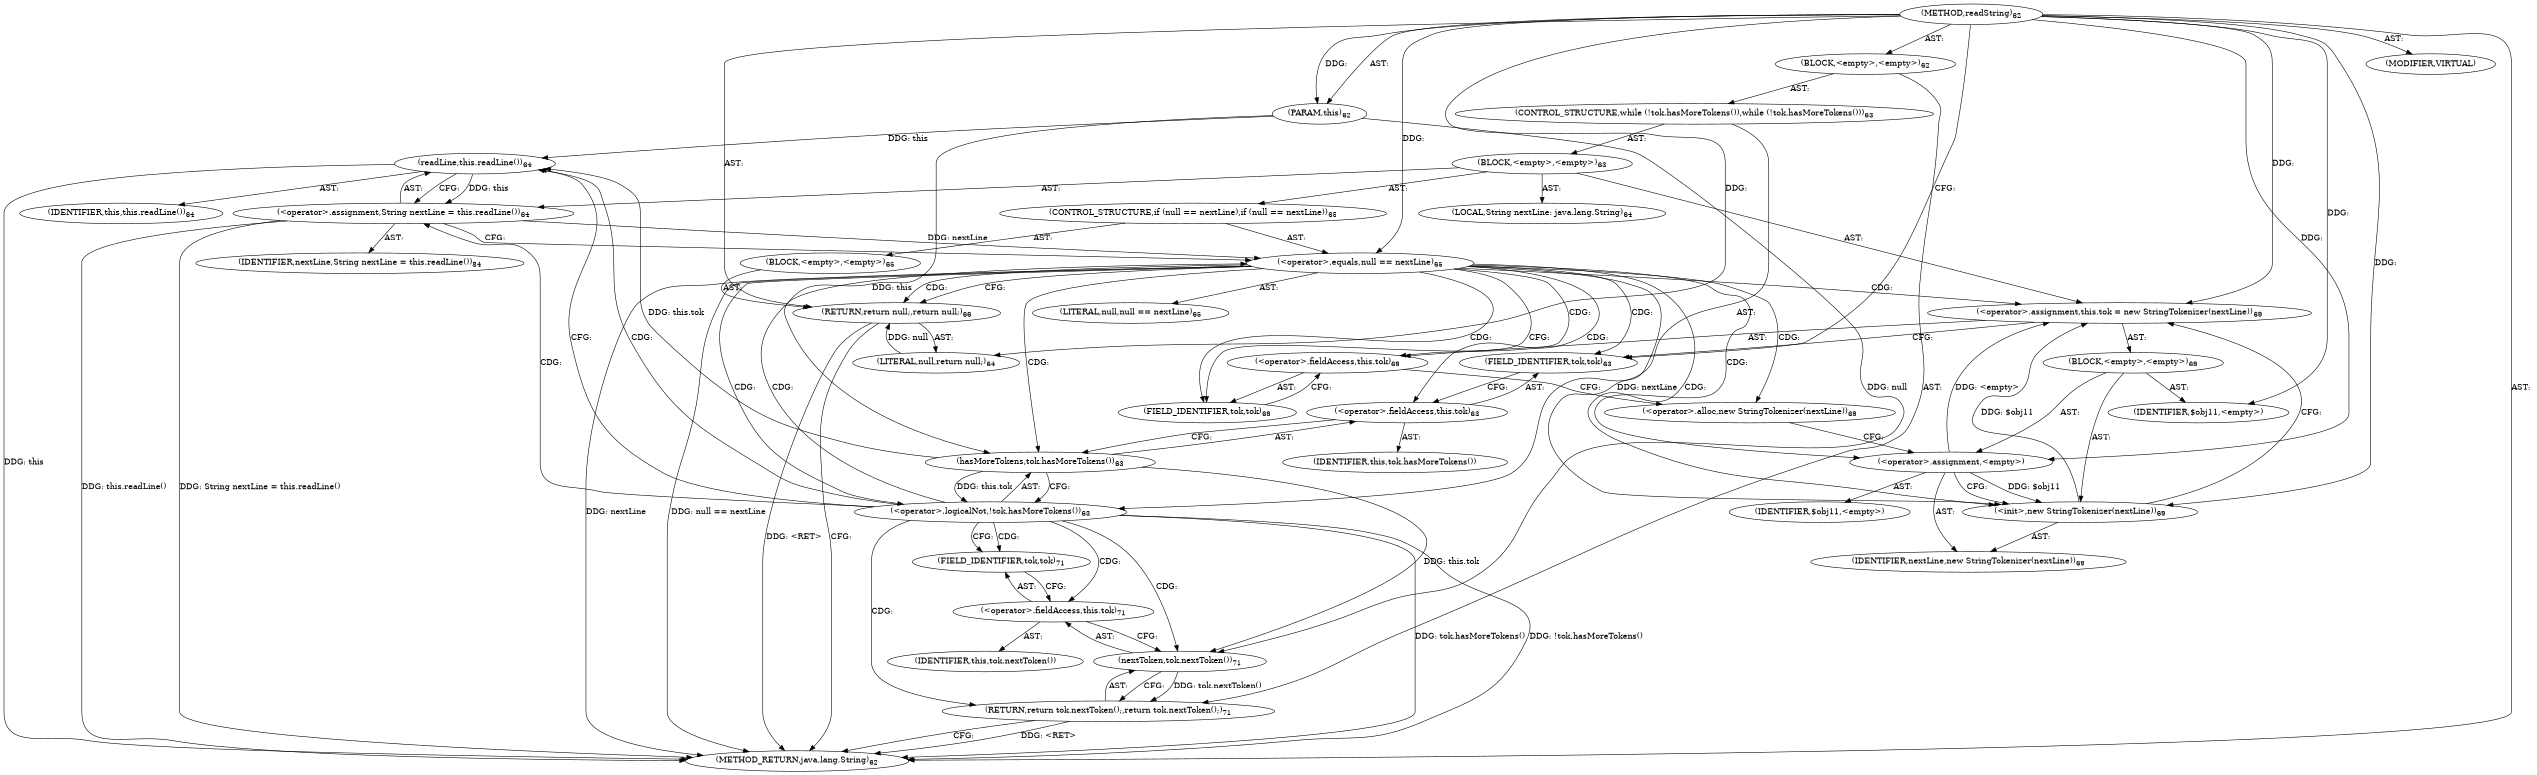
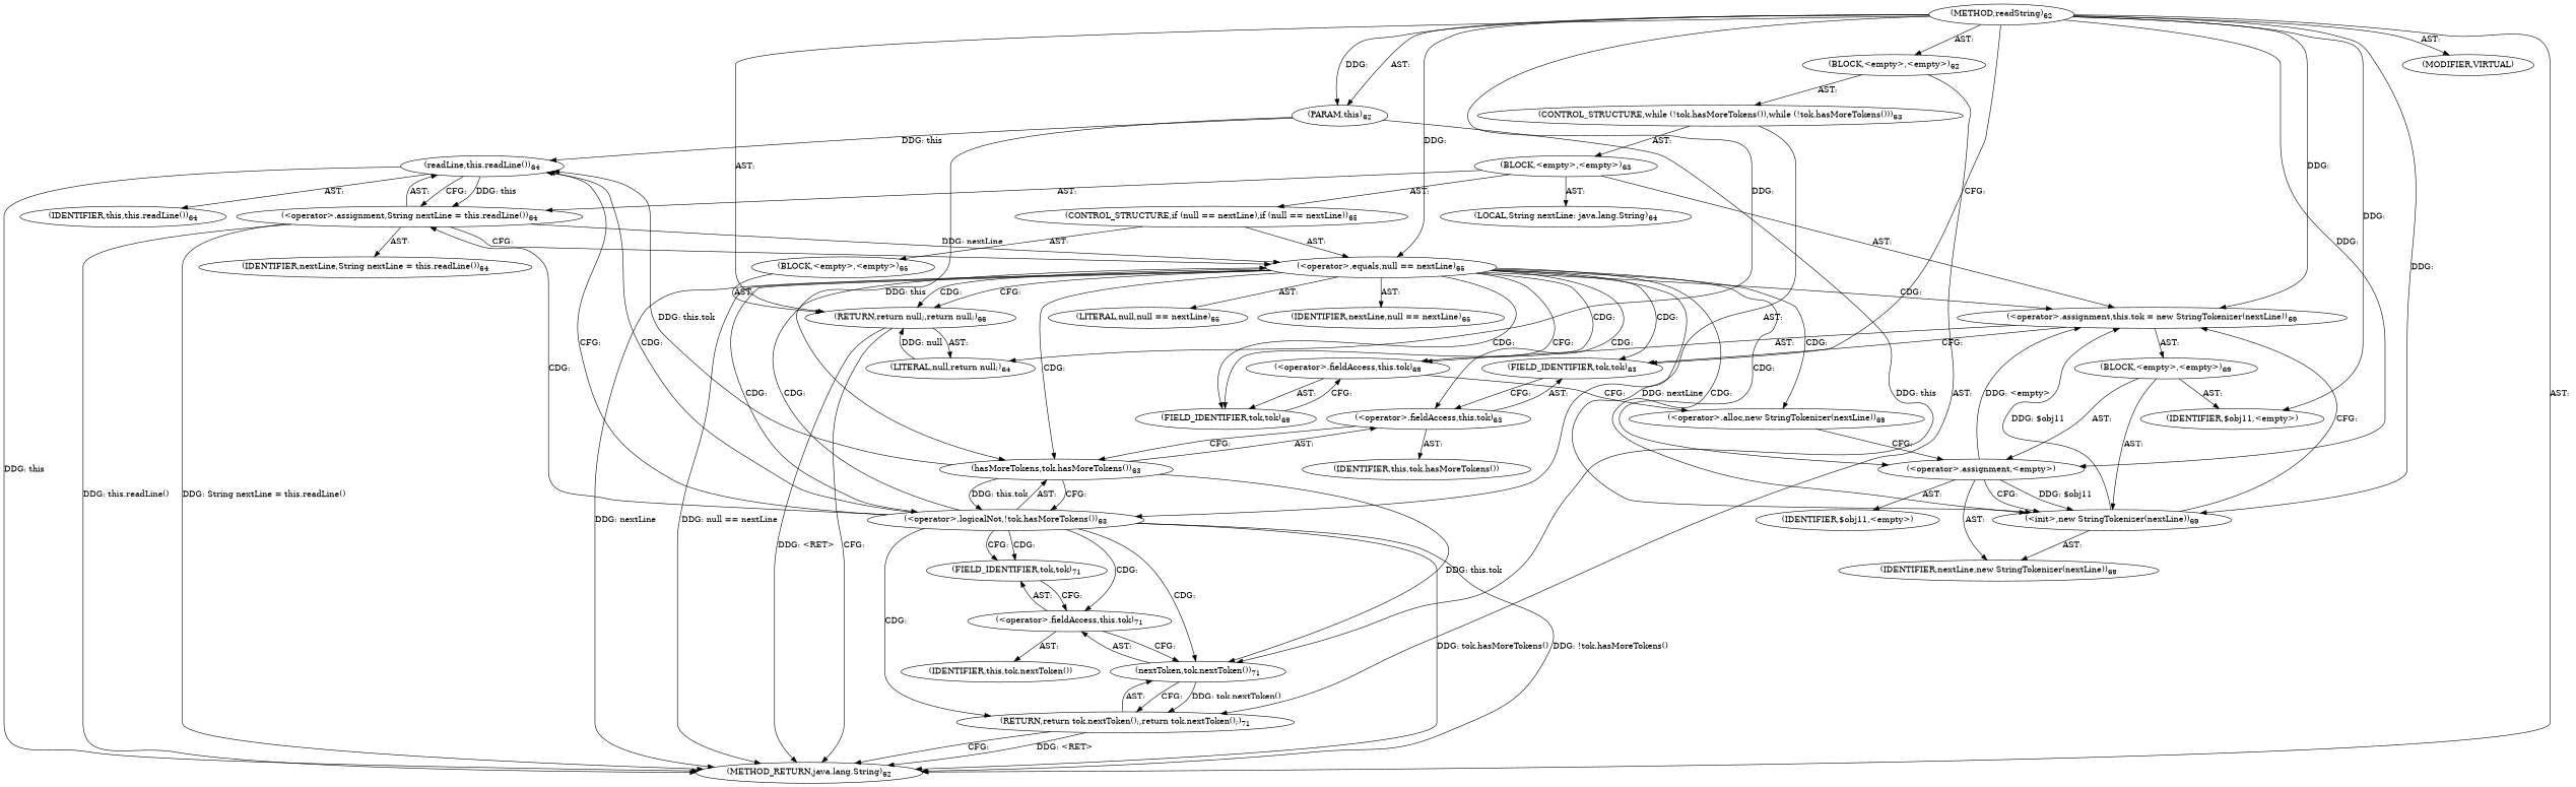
  digraph {
    n1 [label=<(METHOD,readString)<SUB>62</SUB>>]
    n2 [label=<(PARAM,this)<SUB>62</SUB>>]
    n3 [label=<(BLOCK,&lt;empty&gt;,&lt;empty&gt;)<SUB>62</SUB>>]
    n4 [label=<(FIELD_IDENTIFIER,tok,tok)<SUB>63</SUB>>]
    n5 [label=<(&lt;operator&gt;.equals,null == nextLine)<SUB>65</SUB>>]
    n6 [label=<(RETURN,return null;,return null;)<SUB>66</SUB>>]
    n7 [label=<(LITERAL,null,return null;)<SUB>64</SUB>>]
    n8 [label=<(&lt;operator&gt;.assignment,this.tok = new StringTokenizer(nextLine))<SUB>69</SUB>>]
    n9 [label=<(&lt;operator&gt;.assignment,&lt;empty&gt;)>]
    n10 [label=<(&lt;init&gt;,new StringTokenizer(nextLine))<SUB>69</SUB>>]
    n11 [label=<(IDENTIFIER,$obj11,&lt;empty&gt;)>]
    n12 [label=<(MODIFIER,VIRTUAL)>]
    n13 [label=<(METHOD_RETURN,java.lang.String)<SUB>62</SUB>>]
    n14 [label=<(readLine,this.readLine())<SUB>64</SUB>>]
    n15 [label=<(hasMoreTokens,tok.hasMoreTokens())<SUB>63</SUB>>]
    n16 [label=<(nextToken,tok.nextToken())<SUB>71</SUB>>]
    n17 [label=<(CONTROL_STRUCTURE,while (!tok.hasMoreTokens()),while (!tok.hasMoreTokens()))<SUB>63</SUB>>]
    n18 [label=<(RETURN,return tok.nextToken();,return tok.nextToken();)<SUB>71</SUB>>]
    n19 [label=<(&lt;operator&gt;.fieldAccess,this.tok)<SUB>63</SUB>>]
    n20 [label=<(&lt;operator&gt;.assignment,String nextLine = this.readLine())<SUB>64</SUB>>]
    n21 [label=<(IDENTIFIER,this,this.readLine())<SUB>64</SUB>>]
    n22 [label=<(&lt;operator&gt;.logicalNot,!tok.hasMoreTokens())<SUB>63</SUB>>]
    n23 [label=<(LITERAL,null,null == nextLine)<SUB>65</SUB>>]
+   n24 [label=<(IDENTIFIER,nextLine,null == nextLine)<SUB>65</SUB>>]
    n25 [label=<(&lt;operator&gt;.fieldAccess,this.tok)<SUB>69</SUB>>]
    n26 [label=<(FIELD_IDENTIFIER,tok,tok)<SUB>69</SUB>>]
    n27 [label=<(&lt;operator&gt;.alloc,new StringTokenizer(nextLine))<SUB>69</SUB>>]
    n28 [label=<(BLOCK,&lt;empty&gt;,&lt;empty&gt;)<SUB>69</SUB>>]
    n29 [label=<(IDENTIFIER,$obj11,&lt;empty&gt;)>]
    n30 [label=<(IDENTIFIER,nextLine,new StringTokenizer(nextLine))<SUB>69</SUB>>]
    n31 [label=<(&lt;operator&gt;.fieldAccess,this.tok)<SUB>71</SUB>>]
    n32 [label=<(BLOCK,&lt;empty&gt;,&lt;empty&gt;)<SUB>63</SUB>>]
    n33 [label=<(FIELD_IDENTIFIER,tok,tok)<SUB>71</SUB>>]
    n34 [label=<(LOCAL,String nextLine: java.lang.String)<SUB>64</SUB>>]
    n35 [label=<(CONTROL_STRUCTURE,if (null == nextLine),if (null == nextLine))<SUB>65</SUB>>]
-   n36 [label=<(IDENTIFIER,nextLine,String nextLine = this.readLine())<SUB>84</SUB>>]
+   n36 [label=<(IDENTIFIER,nextLine,String nextLine = this.readLine())<SUB>64</SUB>>]
    n37 [label=<(IDENTIFIER,this,tok.nextToken())>]
    n38 [label=<(IDENTIFIER,this,tok.hasMoreTokens())>]
    n39 [label=<(BLOCK,&lt;empty&gt;,&lt;empty&gt;)<SUB>65</SUB>>]
    n1 -> n2 [label="AST: "]
    n1 -> n2 [label="DDG: "]
    n1 -> n3 [label="AST: "]
    n1 -> n4 [label="CFG: "]
    n1 -> n5 [label="DDG: "]
    n1 -> n6 [label="AST: "]
    n1 -> n7 [label="DDG: "]
    n1 -> n8 [label="DDG: "]
    n1 -> n9 [label="DDG: "]
    n1 -> n10 [label="DDG: "]
    n1 -> n11 [label="DDG: "]
    n1 -> n12 [label="AST: "]
    n1 -> n13 [label="AST: "]
    n2 -> n14 [label="DDG: this"]
    n2 -> n15 [label="DDG: this"]
-   n2 -> n16 [label="DDG: null"]
+   n2 -> n16 [label="DDG: this"]
    n3 -> n17 [label="AST: "]
    n3 -> n18 [label="AST: "]
    n4 -> n19 [label="CFG: "]
    n5 -> n4 [label="CDG: "]
    n5 -> n6 [label="CFG: "]
    n5 -> n6 [label="CDG: "]
    n5 -> n8 [label="CDG: "]
    n5 -> n9 [label="CDG: "]
    n5 -> n10 [label="DDG: nextLine"]
    n5 -> n10 [label="CDG: "]
    n5 -> n13 [label="DDG: nextLine"]
    n5 -> n13 [label="DDG: null == nextLine"]
    n5 -> n15 [label="CDG: "]
    n5 -> n19 [label="CDG: "]
    n5 -> n22 [label="CDG: "]
    n5 -> n23 [label="AST: "]
+   n5 -> n24 [label="AST: "]
    n5 -> n25 [label="CDG: "]
    n5 -> n26 [label="CFG: "]
    n5 -> n26 [label="CDG: "]
    n5 -> n27 [label="CDG: "]
    n6 -> n7 [label="AST: "]
    n6 -> n13 [label="CFG: "]
    n6 -> n13 [label="DDG: &lt;RET&gt;"]
    n7 -> n6 [label="DDG: null"]
    n8 -> n4 [label="CFG: "]
    n8 -> n25 [label="AST: "]
    n8 -> n28 [label="AST: "]
    n9 -> n8 [label="DDG: &lt;empty&gt;"]
    n9 -> n10 [label="CFG: "]
    n9 -> n10 [label="DDG: $obj11"]
    n9 -> n29 [label="AST: "]
    n9 -> n30 [label="AST: "]
    n10 -> n8 [label="CFG: "]
    n10 -> n8 [label="DDG: $obj11"]
    n10 -> n30 [label="AST: "]
    n14 -> n13 [label="DDG: this"]
    n14 -> n20 [label="CFG: "]
    n14 -> n20 [label="DDG: this"]
    n14 -> n21 [label="AST: "]
    n15 -> n14 [label="DDG: this.tok"]
    n15 -> n16 [label="DDG: this.tok"]
    n15 -> n19 [label="AST: "]
    n15 -> n22 [label="CFG: "]
    n15 -> n22 [label="DDG: this.tok"]
    n16 -> n18 [label="CFG: "]
    n16 -> n18 [label="DDG: tok.nextToken()"]
    n16 -> n31 [label="AST: "]
    n17 -> n22 [label="AST: "]
    n17 -> n32 [label="AST: "]
    n18 -> n13 [label="CFG: "]
    n18 -> n13 [label="DDG: &lt;RET&gt;"]
    n18 -> n16 [label="AST: "]
    n19 -> n4 [label="AST: "]
    n19 -> n15 [label="CFG: "]
    n19 -> n38 [label="AST: "]
    n20 -> n5 [label="CFG: "]
    n20 -> n5 [label="DDG: nextLine"]
    n20 -> n13 [label="DDG: this.readLine()"]
    n20 -> n13 [label="DDG: String nextLine = this.readLine()"]
    n20 -> n14 [label="AST: "]
    n20 -> n36 [label="AST: "]
    n22 -> n5 [label="CDG: "]
    n22 -> n13 [label="DDG: tok.hasMoreTokens()"]
    n22 -> n13 [label="DDG: !tok.hasMoreTokens()"]
    n22 -> n14 [label="CFG: "]
    n22 -> n14 [label="CDG: "]
    n22 -> n15 [label="AST: "]
    n22 -> n16 [label="CDG: "]
    n22 -> n18 [label="CDG: "]
    n22 -> n20 [label="CDG: "]
    n22 -> n31 [label="CDG: "]
    n22 -> n33 [label="CFG: "]
    n22 -> n33 [label="CDG: "]
    n25 -> n26 [label="AST: "]
    n25 -> n27 [label="CFG: "]
    n26 -> n25 [label="CFG: "]
    n27 -> n9 [label="CFG: "]
    n28 -> n9 [label="AST: "]
    n28 -> n10 [label="AST: "]
    n28 -> n11 [label="AST: "]
    n31 -> n16 [label="CFG: "]
    n31 -> n33 [label="AST: "]
    n31 -> n37 [label="AST: "]
    n32 -> n8 [label="AST: "]
    n32 -> n20 [label="AST: "]
    n32 -> n34 [label="AST: "]
    n32 -> n35 [label="AST: "]
    n33 -> n31 [label="CFG: "]
    n35 -> n5 [label="AST: "]
    n35 -> n39 [label="AST: "]
    n39 -> n6 [label="AST: "]
  }
